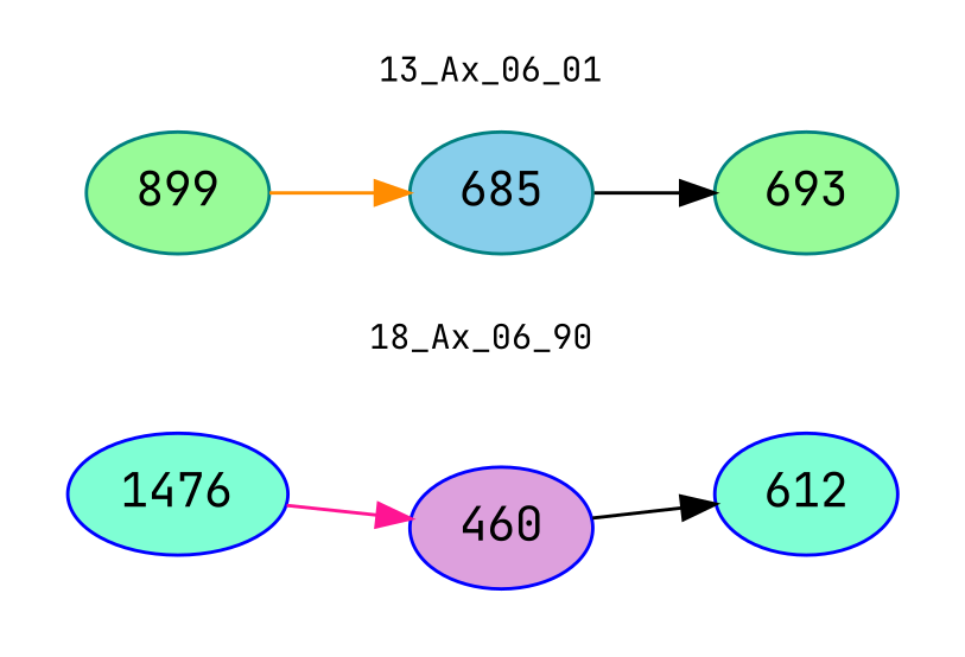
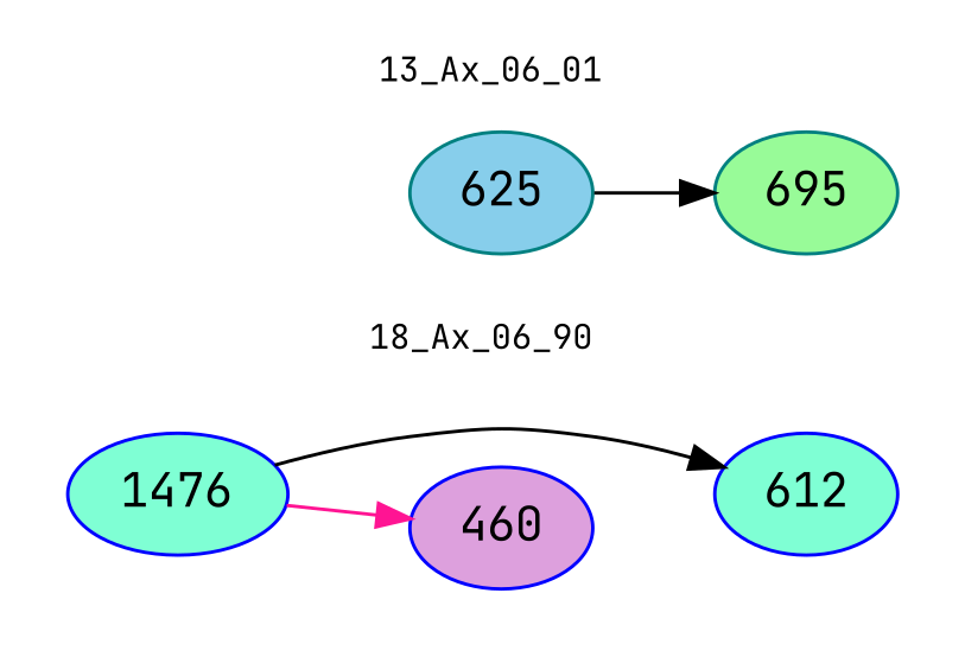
  digraph {
    fontname="JetBrains Mono"
    rankdir=LR
    node [color=blue fillcolor=aquamarine fontname="JetBrains Mono" style=filled]
    edge [color=black fontname="JetBrains Mono"]
    n1 [label=1476]
    n2 [fillcolor=plum label=460]
    n3 [label=612]
-   n4 [color=teal fillcolor=palegreen label=899]
-   n5 [color=teal fillcolor=skyblue label=685]
-   n6 [color=teal fillcolor=palegreen label=693]
+   n5 [color=teal fillcolor=skyblue label=625]
+   n6 [color=teal fillcolor=palegreen label=695]
    subgraph cluster_1 {
      color=white
      fontsize=10
      label="18_Ax_06_90"
      n1
      n2
      n3
    }
    subgraph cluster_2 {
      color=white
      fontsize=10
      label="13_Ax_06_01"
-     n4
      n5
      n6
    }
    n1 -> n2 [color=deeppink]
-   n2 -> n3
-   n4 -> n5 [color=darkorange]
+   n1 -> n3
    n5 -> n6
  }
